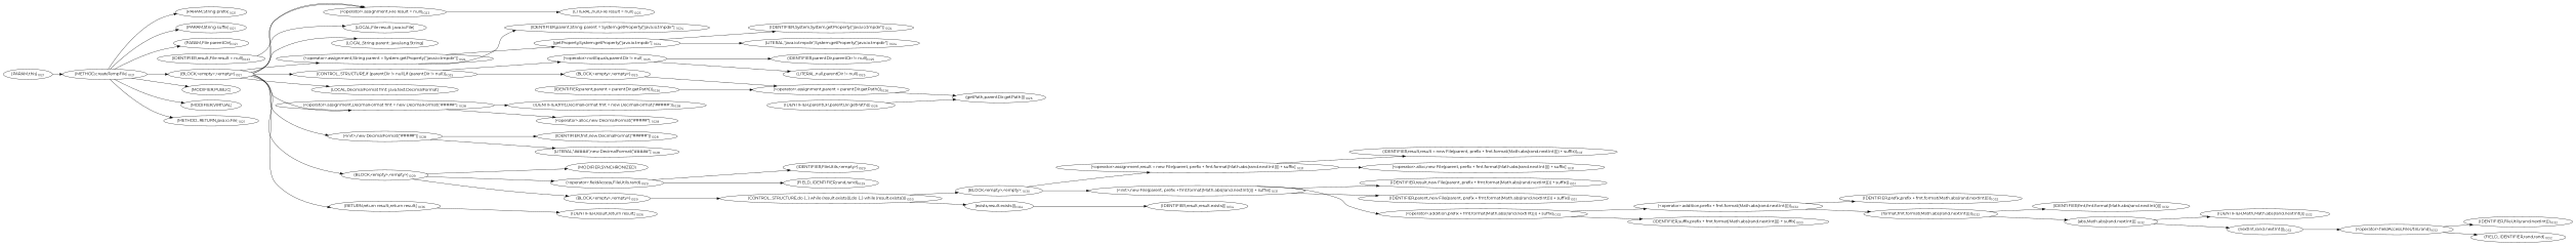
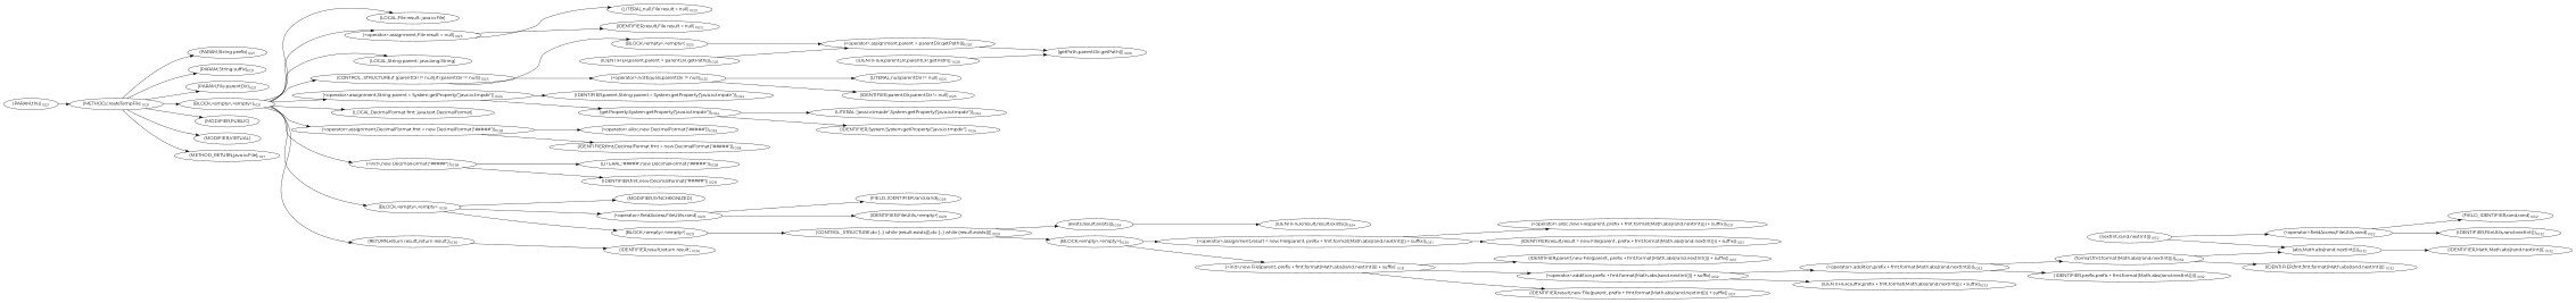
  digraph {
    fontname=Montserrat
    rankdir=LR
    node [fontname=Montserrat]
    edge [fontname=Montserrat]
    n1 [label=<(METHOD,createTempFile)<SUB>1021</SUB>>]
    n2 [label=<(PARAM,String prefix)<SUB>1021</SUB>>]
    n3 [label=<(PARAM,String suffix)<SUB>1021</SUB>>]
    n4 [label=<(PARAM,File parentDir)<SUB>1021</SUB>>]
    n5 [label=<(BLOCK,&lt;empty&gt;,&lt;empty&gt;)<SUB>1021</SUB>>]
    n6 [label=<(MODIFIER,PUBLIC)>]
    n7 [label=<(MODIFIER,VIRTUAL)>]
    n8 [label=<(METHOD_RETURN,java.io.File)<SUB>1021</SUB>>]
    n9 [label=<(PARAM,this)<SUB>1021</SUB>>]
    n10 [label=<(LOCAL,File result: java.io.File)>]
    n11 [label=<(&lt;operator&gt;.assignment,File result = null)<SUB>1023</SUB>>]
    n12 [label=<(LOCAL,String parent: java.lang.String)>]
    n13 [label=<(&lt;operator&gt;.assignment,String parent = System.getProperty(&quot;java.io.tmpdir&quot;))<SUB>1024</SUB>>]
    n14 [label=<(CONTROL_STRUCTURE,if (parentDir != null),if (parentDir != null))<SUB>1025</SUB>>]
    n15 [label=<(LOCAL,DecimalFormat fmt: java.text.DecimalFormat)>]
    n16 [label=<(&lt;operator&gt;.assignment,DecimalFormat fmt = new DecimalFormat(&quot;#####&quot;))<SUB>1028</SUB>>]
    n17 [label=<(&lt;init&gt;,new DecimalFormat(&quot;#####&quot;))<SUB>1028</SUB>>]
    n18 [label=<(BLOCK,&lt;empty&gt;,&lt;empty&gt;)<SUB>1029</SUB>>]
    n19 [label=<(RETURN,return result;,return result;)<SUB>1036</SUB>>]
    n20 [label=<(IDENTIFIER,result,File result = null)<SUB>1023</SUB>>]
    n21 [label=<(LITERAL,null,File result = null)<SUB>1023</SUB>>]
    n22 [label=<(IDENTIFIER,parent,String parent = System.getProperty(&quot;java.io.tmpdir&quot;))<SUB>1024</SUB>>]
    n23 [label=<(getProperty,System.getProperty(&quot;java.io.tmpdir&quot;))<SUB>1024</SUB>>]
    n24 [label=<(&lt;operator&gt;.notEquals,parentDir != null)<SUB>1025</SUB>>]
    n25 [label=<(BLOCK,&lt;empty&gt;,&lt;empty&gt;)<SUB>1025</SUB>>]
    n26 [label=<(IDENTIFIER,fmt,DecimalFormat fmt = new DecimalFormat(&quot;#####&quot;))<SUB>1028</SUB>>]
    n27 [label=<(&lt;operator&gt;.alloc,new DecimalFormat(&quot;#####&quot;))<SUB>1028</SUB>>]
    n28 [label=<(IDENTIFIER,fmt,new DecimalFormat(&quot;#####&quot;))<SUB>1028</SUB>>]
    n29 [label=<(LITERAL,&quot;#####&quot;,new DecimalFormat(&quot;#####&quot;))<SUB>1028</SUB>>]
    n30 [label=<(MODIFIER,SYNCHRONIZED)>]
    n31 [label=<(&lt;operator&gt;.fieldAccess,FileUtils.rand)<SUB>1029</SUB>>]
    n32 [label=<(BLOCK,&lt;empty&gt;,&lt;empty&gt;)<SUB>1029</SUB>>]
    n33 [label=<(IDENTIFIER,result,return result;)<SUB>1036</SUB>>]
    n34 [label=<(IDENTIFIER,System,System.getProperty(&quot;java.io.tmpdir&quot;))<SUB>1024</SUB>>]
    n35 [label=<(LITERAL,&quot;java.io.tmpdir&quot;,System.getProperty(&quot;java.io.tmpdir&quot;))<SUB>1024</SUB>>]
    n36 [label=<(IDENTIFIER,parentDir,parentDir != null)<SUB>1025</SUB>>]
    n37 [label=<(LITERAL,null,parentDir != null)<SUB>1025</SUB>>]
    n38 [label=<(&lt;operator&gt;.assignment,parent = parentDir.getPath())<SUB>1026</SUB>>]
    n39 [label=<(getPath,parentDir.getPath())<SUB>1026</SUB>>]
    n40 [label=<(IDENTIFIER,parent,parent = parentDir.getPath())<SUB>1026</SUB>>]
    n41 [label=<(IDENTIFIER,parentDir,parentDir.getPath())<SUB>1026</SUB>>]
    n42 [label=<(IDENTIFIER,FileUtils,&lt;empty&gt;)<SUB>1029</SUB>>]
    n43 [label=<(FIELD_IDENTIFIER,rand,rand)<SUB>1029</SUB>>]
    n44 [label=<(CONTROL_STRUCTURE,do {...} while (result.exists()),do {...} while (result.exists()))<SUB>1030</SUB>>]
    n45 [label=<(BLOCK,&lt;empty&gt;,&lt;empty&gt;)<SUB>1030</SUB>>]
-   n46 [label=<(exists,result.exists())<SUB>1024</SUB>>]
+   n46 [label=<(exists,result.exists())<SUB>1034</SUB>>]
    n47 [label=<(&lt;operator&gt;.assignment,result = new File(parent, prefix + fmt.format(Math.abs(rand.nextInt())) + suffix))<SUB>1031</SUB>>]
    n48 [label=<(&lt;init&gt;,new File(parent, prefix + fmt.format(Math.abs(rand.nextInt())) + suffix))<SUB>1031</SUB>>]
-   n49 [label=<(IDENTIFIER,result,result.exists())<SUB>1034</SUB>>]
+   n49 [label=<(IDENTIFIER,result,result.exists())<SUB>1934</SUB>>]
    n50 [label=<(IDENTIFIER,result,result = new File(parent, prefix + fmt.format(Math.abs(rand.nextInt())) + suffix))<SUB>1031</SUB>>]
    n51 [label=<(&lt;operator&gt;.alloc,new File(parent, prefix + fmt.format(Math.abs(rand.nextInt())) + suffix))<SUB>1031</SUB>>]
    n52 [label=<(IDENTIFIER,result,new File(parent, prefix + fmt.format(Math.abs(rand.nextInt())) + suffix))<SUB>1031</SUB>>]
    n53 [label=<(IDENTIFIER,parent,new File(parent, prefix + fmt.format(Math.abs(rand.nextInt())) + suffix))<SUB>1031</SUB>>]
    n54 [label=<(&lt;operator&gt;.addition,prefix + fmt.format(Math.abs(rand.nextInt())) + suffix)<SUB>1032</SUB>>]
    n55 [label=<(&lt;operator&gt;.addition,prefix + fmt.format(Math.abs(rand.nextInt())))<SUB>1032</SUB>>]
    n56 [label=<(IDENTIFIER,suffix,prefix + fmt.format(Math.abs(rand.nextInt())) + suffix)<SUB>1033</SUB>>]
    n57 [label=<(IDENTIFIER,prefix,prefix + fmt.format(Math.abs(rand.nextInt())))<SUB>1032</SUB>>]
    n58 [label=<(format,fmt.format(Math.abs(rand.nextInt())))<SUB>1032</SUB>>]
    n59 [label=<(IDENTIFIER,fmt,fmt.format(Math.abs(rand.nextInt())))<SUB>1032</SUB>>]
    n60 [label=<(abs,Math.abs(rand.nextInt()))<SUB>1032</SUB>>]
    n61 [label=<(IDENTIFIER,Math,Math.abs(rand.nextInt()))<SUB>1032</SUB>>]
    n62 [label=<(nextInt,rand.nextInt())<SUB>1032</SUB>>]
    n63 [label=<(&lt;operator&gt;.fieldAccess,FileUtils.rand)<SUB>1032</SUB>>]
    n64 [label=<(IDENTIFIER,FileUtils,rand.nextInt())<SUB>1032</SUB>>]
    n65 [label=<(FIELD_IDENTIFIER,rand,rand)<SUB>1032</SUB>>]
    n1 -> n2
    n1 -> n3
    n1 -> n4
    n1 -> n5
    n1 -> n6
    n1 -> n7
    n1 -> n8
    n5 -> n10
    n5 -> n11
    n5 -> n12
    n5 -> n13
    n5 -> n14
    n5 -> n15
    n5 -> n16
    n5 -> n17
    n5 -> n18
    n5 -> n19
    n9 -> n1
-   n20 -> n11
+   n11 -> n20
    n11 -> n21
    n13 -> n22
    n13 -> n23
    n14 -> n24
    n14 -> n25
    n16 -> n26
    n16 -> n27
    n17 -> n28
    n17 -> n29
    n18 -> n30
    n18 -> n31
    n18 -> n32
    n19 -> n33
    n23 -> n34
    n23 -> n35
    n24 -> n36
    n24 -> n37
    n25 -> n38
    n31 -> n42
    n31 -> n43
    n32 -> n44
    n38 -> n39
    n40 -> n38
    n41 -> n39
    n44 -> n45
    n44 -> n46
    n45 -> n47
    n45 -> n48
    n46 -> n49
    n47 -> n50
    n47 -> n51
    n48 -> n52
    n48 -> n53
    n48 -> n54
    n54 -> n55
    n54 -> n56
    n55 -> n57
    n55 -> n58
    n58 -> n59
    n58 -> n60
    n60 -> n61
-   n60 -> n62
+   n62 -> n60
    n62 -> n63
    n63 -> n64
    n63 -> n65
  }
